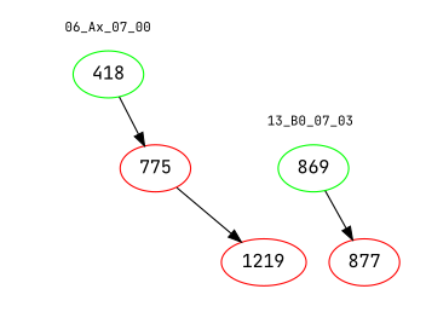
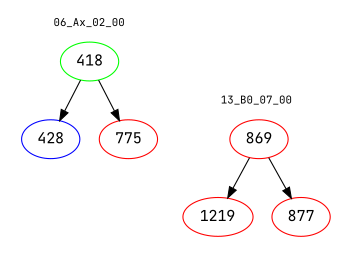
  digraph {
    fontname="JetBrains Mono"
    node [color=red fontname="JetBrains Mono"]
    edge [color=black fontname="JetBrains Mono"]
    n1 [color=green label=418]
+   n2 [color=blue label=428]
    n3 [label=775]
-   n4 [color=green label=869]
+   n4 [label=869]
    n5 [label=877]
    n6 [label=1219]
    subgraph cluster_1 {
      color=white
      fontsize=10
-     label="06_Ax_07_00"
+     label="06_Ax_02_00"
      n1
+     n2
      n3
    }
    subgraph cluster_2 {
      color=white
      fontsize=10
-     label="13_B0_07_03"
+     label="13_B0_07_00"
      n4
      n5
      n6
    }
+   n1 -> n2
    n1 -> n3
    n4 -> n5
-   n3 -> n6
+   n4 -> n6
  }
